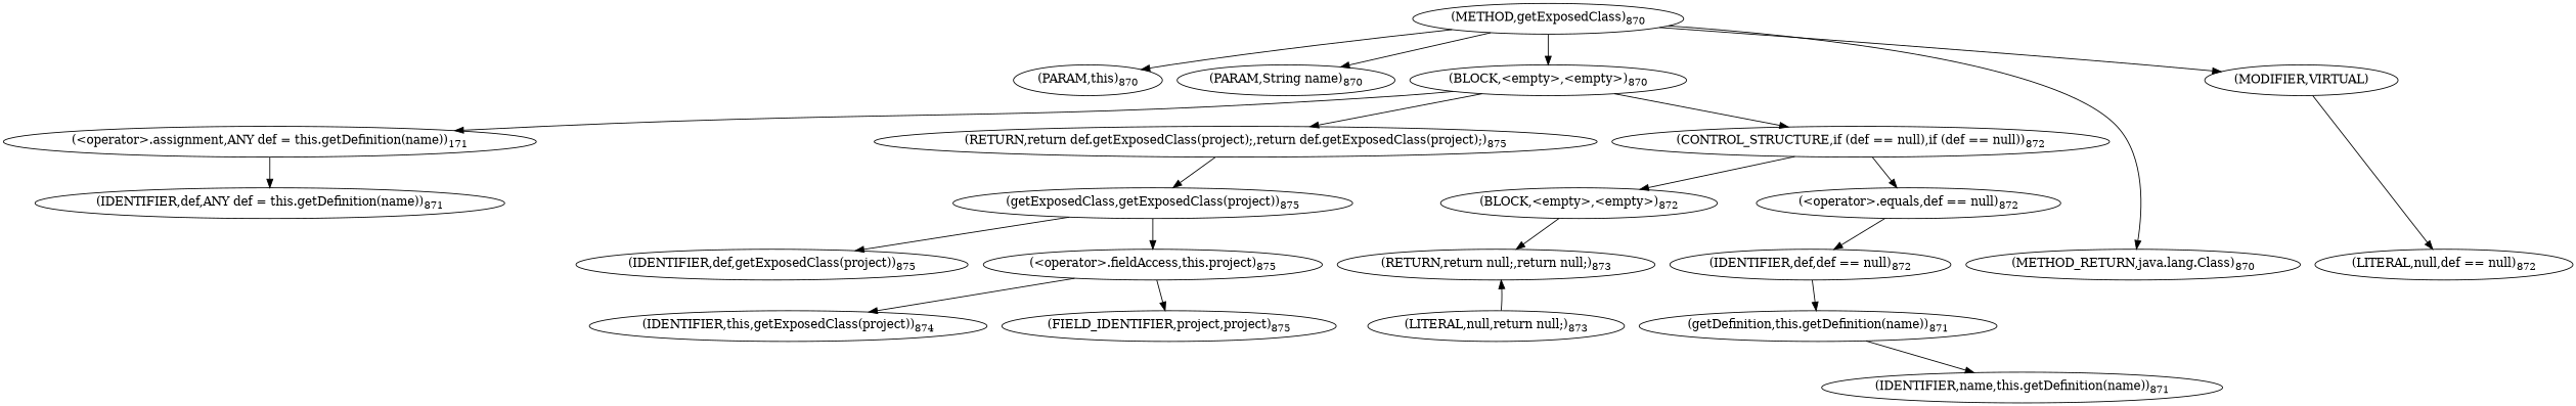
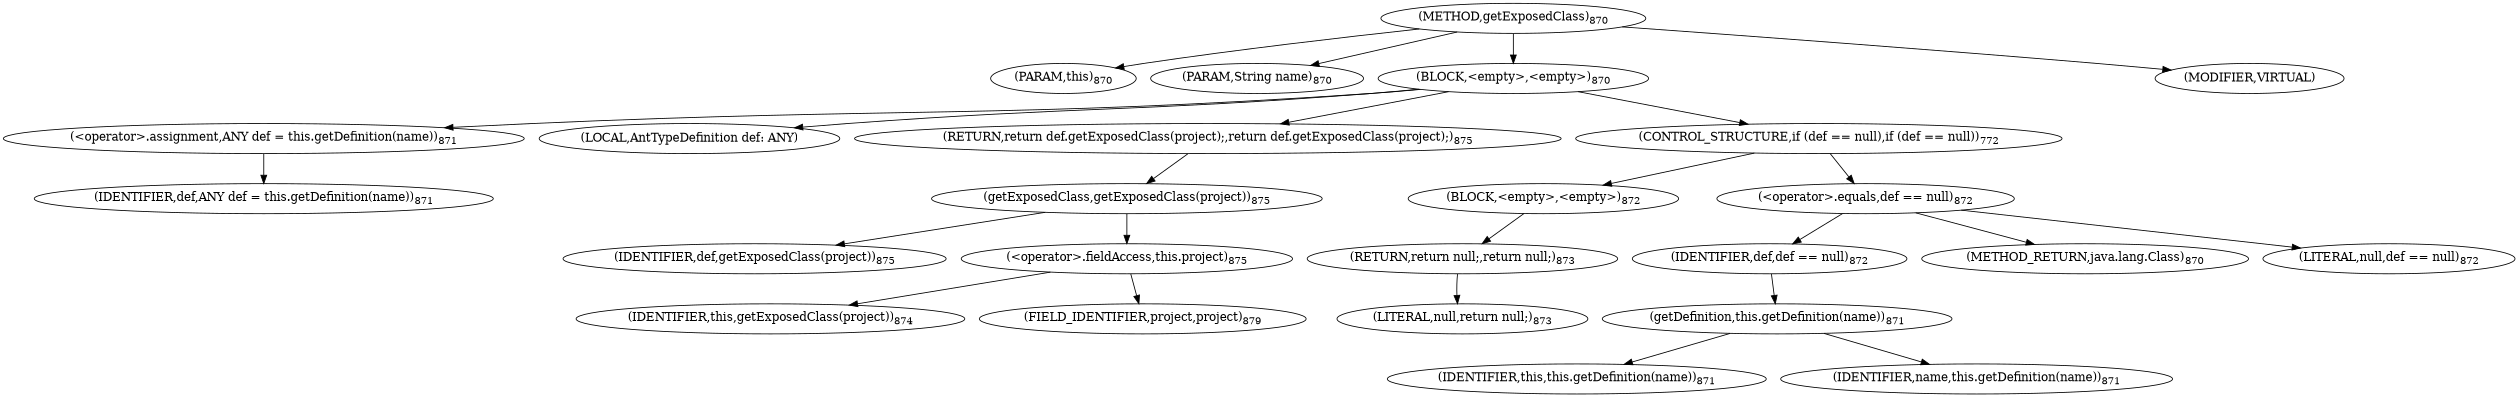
  digraph {
    n1 [label=<(METHOD,getExposedClass)<SUB>870</SUB>>]
    n2 [label=<(PARAM,this)<SUB>870</SUB>>]
    n3 [label=<(PARAM,String name)<SUB>870</SUB>>]
    n4 [label=<(BLOCK,&lt;empty&gt;,&lt;empty&gt;)<SUB>870</SUB>>]
    n5 [label=<(MODIFIER,VIRTUAL)>]
    n6 [label=<(METHOD_RETURN,java.lang.Class)<SUB>870</SUB>>]
-   n8 [label=<(&lt;operator&gt;.assignment,ANY def = this.getDefinition(name))<SUB>171</SUB>>]
-   n9 [label=<(CONTROL_STRUCTURE,if (def == null),if (def == null))<SUB>872</SUB>>]
+   n7 [label=<(LOCAL,AntTypeDefinition def: ANY)>]
+   n8 [label=<(&lt;operator&gt;.assignment,ANY def = this.getDefinition(name))<SUB>871</SUB>>]
+   n9 [label=<(CONTROL_STRUCTURE,if (def == null),if (def == null))<SUB>772</SUB>>]
    n10 [label=<(RETURN,return def.getExposedClass(project);,return def.getExposedClass(project);)<SUB>875</SUB>>]
    n11 [label=<(IDENTIFIER,def,ANY def = this.getDefinition(name))<SUB>871</SUB>>]
    n12 [label=<(&lt;operator&gt;.equals,def == null)<SUB>872</SUB>>]
    n13 [label=<(BLOCK,&lt;empty&gt;,&lt;empty&gt;)<SUB>872</SUB>>]
    n14 [label=<(getExposedClass,getExposedClass(project))<SUB>875</SUB>>]
    n15 [label=<(getDefinition,this.getDefinition(name))<SUB>871</SUB>>]
+   n16 [label=<(IDENTIFIER,this,this.getDefinition(name))<SUB>871</SUB>>]
    n17 [label=<(IDENTIFIER,name,this.getDefinition(name))<SUB>871</SUB>>]
    n18 [label=<(IDENTIFIER,def,def == null)<SUB>872</SUB>>]
    n19 [label=<(LITERAL,null,def == null)<SUB>872</SUB>>]
    n20 [label=<(RETURN,return null;,return null;)<SUB>873</SUB>>]
    n21 [label=<(LITERAL,null,return null;)<SUB>873</SUB>>]
    n22 [label=<(IDENTIFIER,def,getExposedClass(project))<SUB>875</SUB>>]
    n23 [label=<(&lt;operator&gt;.fieldAccess,this.project)<SUB>875</SUB>>]
    n24 [label=<(IDENTIFIER,this,getExposedClass(project))<SUB>874</SUB>>]
-   n25 [label=<(FIELD_IDENTIFIER,project,project)<SUB>875</SUB>>]
+   n25 [label=<(FIELD_IDENTIFIER,project,project)<SUB>879</SUB>>]
    n1 -> n2
    n1 -> n3
    n1 -> n4
    n1 -> n5
-   n1 -> n6
+   n12 -> n6
+   n4 -> n7
    n4 -> n8
    n4 -> n9
    n4 -> n10
    n8 -> n11
    n9 -> n12
    n9 -> n13
    n10 -> n14
    n12 -> n18
-   n5 -> n19
+   n12 -> n19
    n13 -> n20
    n14 -> n22
    n14 -> n23
+   n15 -> n16
    n15 -> n17
    n18 -> n15
-   n21 -> n20
+   n20 -> n21
    n23 -> n24
    n23 -> n25
  }
